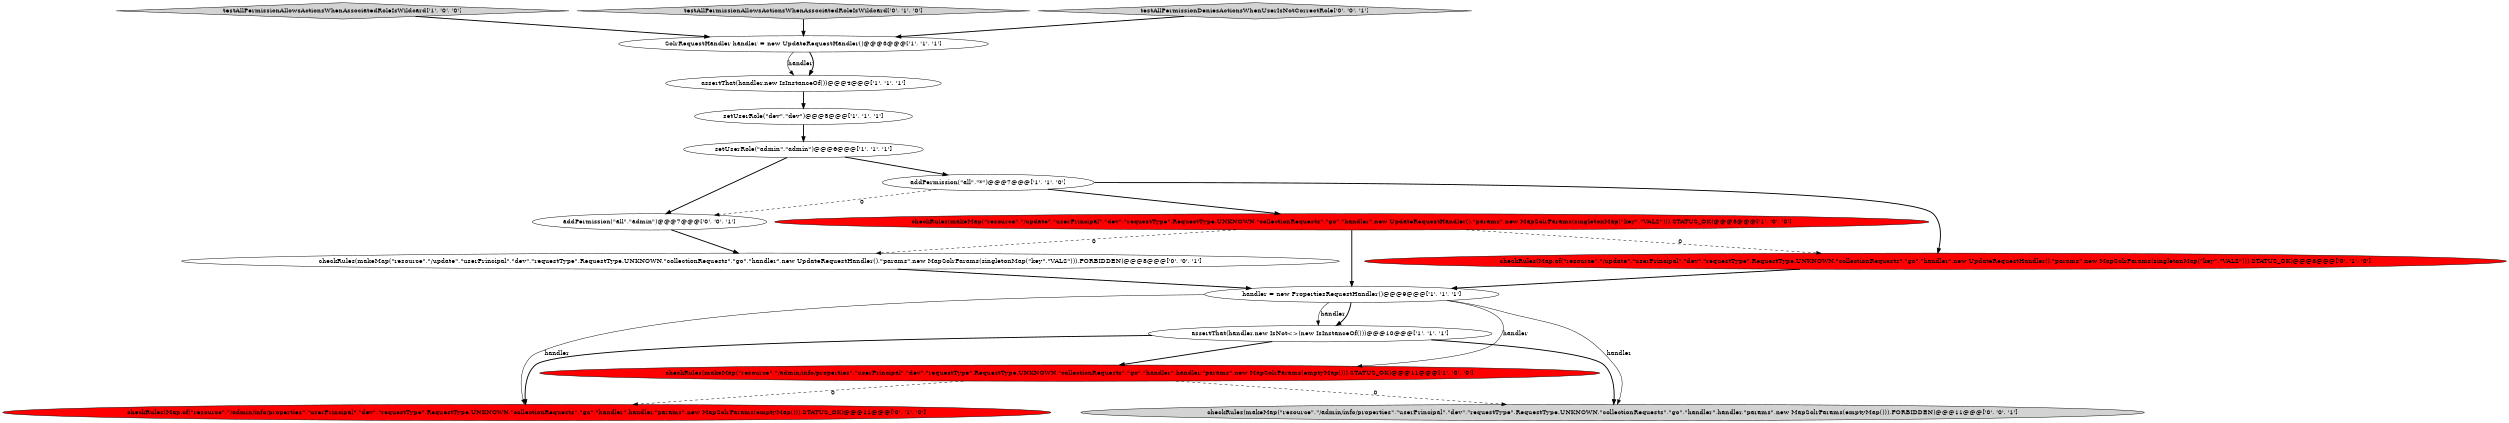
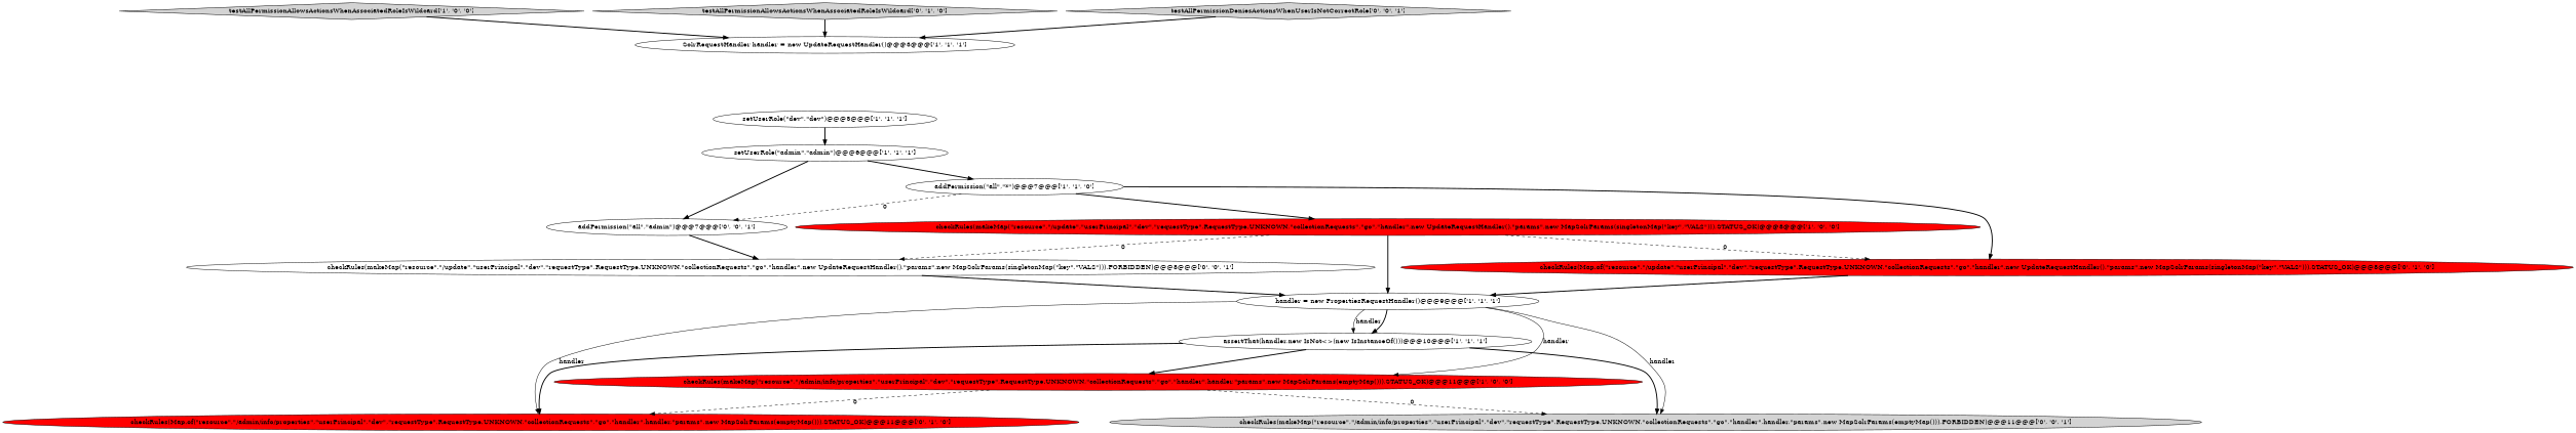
  digraph {
    node [fillcolor=white shape=ellipse style=filled]
    edge [style=bold]
    n1 [label="setUserRole(\"admin\",\"admin\")@@@6@@@['1', '1', '1']"]
    n2 [label="addPermission(\"all\",\"admin\")@@@7@@@['0', '0', '1']"]
    n3 [label="addPermission(\"all\",\"*\")@@@7@@@['1', '1', '0']"]
    n4 [fillcolor=red label="checkRules(Map.of(\"resource\",\"/admin/info/properties\",\"userPrincipal\",\"dev\",\"requestType\",RequestType.UNKNOWN,\"collectionRequests\",\"go\",\"handler\",handler,\"params\",new MapSolrParams(emptyMap())),STATUS_OK)@@@11@@@['0', '1', '0']"]
    n5 [label="checkRules(makeMap(\"resource\",\"/update\",\"userPrincipal\",\"dev\",\"requestType\",RequestType.UNKNOWN,\"collectionRequests\",\"go\",\"handler\",new UpdateRequestHandler(),\"params\",new MapSolrParams(singletonMap(\"key\",\"VAL2\"))),FORBIDDEN)@@@8@@@['0', '0', '1']"]
    n6 [label="handler = new PropertiesRequestHandler()@@@9@@@['1', '1', '1']"]
    n7 [fillcolor=red label="checkRules(makeMap(\"resource\",\"/update\",\"userPrincipal\",\"dev\",\"requestType\",RequestType.UNKNOWN,\"collectionRequests\",\"go\",\"handler\",new UpdateRequestHandler(),\"params\",new MapSolrParams(singletonMap(\"key\",\"VAL2\"))),STATUS_OK)@@@8@@@['1', '0', '0']"]
    n8 [fillcolor=red label="checkRules(Map.of(\"resource\",\"/update\",\"userPrincipal\",\"dev\",\"requestType\",RequestType.UNKNOWN,\"collectionRequests\",\"go\",\"handler\",new UpdateRequestHandler(),\"params\",new MapSolrParams(singletonMap(\"key\",\"VAL2\"))),STATUS_OK)@@@8@@@['0', '1', '0']"]
    n9 [fillcolor=lightgray label="testAllPermissionAllowsActionsWhenAssociatedRoleIsWildcard['1', '0', '0']" shape=diamond]
    n10 [label="SolrRequestHandler handler = new UpdateRequestHandler()@@@3@@@['1', '1', '1']"]
-   n11 [label="assertThat(handler,new IsInstanceOf())@@@4@@@['1', '1', '1']"]
    n12 [label="assertThat(handler,new IsNot<>(new IsInstanceOf()))@@@10@@@['1', '1', '1']"]
    n13 [fillcolor=red label="checkRules(makeMap(\"resource\",\"/admin/info/properties\",\"userPrincipal\",\"dev\",\"requestType\",RequestType.UNKNOWN,\"collectionRequests\",\"go\",\"handler\",handler,\"params\",new MapSolrParams(emptyMap())),STATUS_OK)@@@11@@@['1', '0', '0']"]
    n14 [fillcolor=lightgray label="checkRules(makeMap(\"resource\",\"/admin/info/properties\",\"userPrincipal\",\"dev\",\"requestType\",RequestType.UNKNOWN,\"collectionRequests\",\"go\",\"handler\",handler,\"params\",new MapSolrParams(emptyMap())),FORBIDDEN)@@@11@@@['0', '0', '1']"]
    n15 [fillcolor=lightgray label="testAllPermissionAllowsActionsWhenAssociatedRoleIsWildcard['0', '1', '0']" shape=diamond]
    n16 [label="setUserRole(\"dev\",\"dev\")@@@5@@@['1', '1', '1']"]
    n17 [fillcolor=lightgray label="testAllPermissionDeniesActionsWhenUserIsNotCorrectRole['0', '0', '1']" shape=diamond]
    n1 -> n2
    n1 -> n3
    n2 -> n5
    n3 -> n2 [label=0 style=dashed]
    n3 -> n7
    n3 -> n8
    n5 -> n6
    n6 -> n4 [label=handler style=solid]
    n6 -> n12 [label=handler style=solid]
    n6 -> n12
    n6 -> n13 [label=handler style=solid]
    n6 -> n14 [label=handler style=solid]
    n7 -> n5 [label=0 style=dashed]
    n7 -> n6
    n7 -> n8 [label=0 style=dashed]
    n8 -> n6
    n9 -> n10
-   n10 -> n11 [label=handler style=solid]
-   n10 -> n11
-   n11 -> n16
    n12 -> n4
    n12 -> n13
    n12 -> n14
    n13 -> n4 [label=0 style=dashed]
    n13 -> n14 [label=0 style=dashed]
    n15 -> n10
    n16 -> n1
    n17 -> n10
  }
